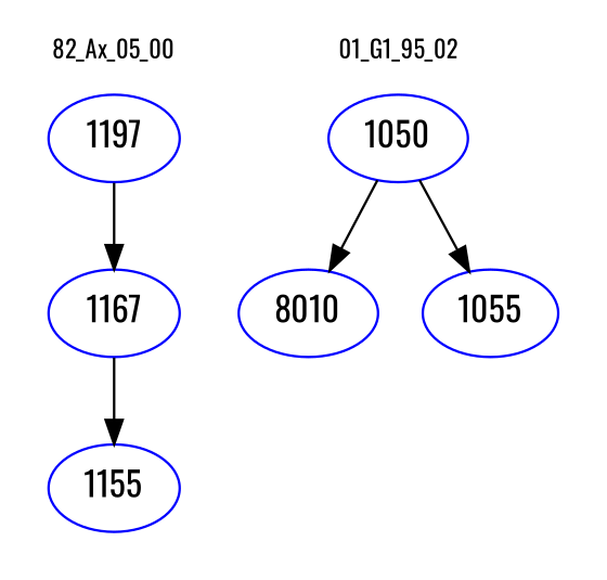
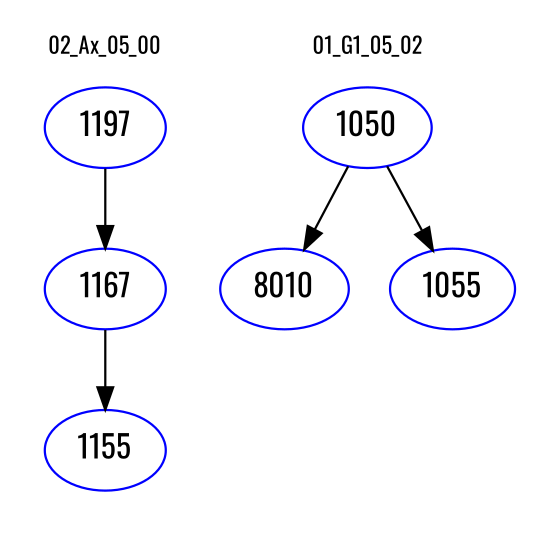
  digraph {
    fontname=Oswald
    node [color=blue fontname=Oswald]
    edge [color=black fontname=Oswald]
    n1 [label=1167]
    n2 [label=1155]
    n3 [label=1197]
    n4 [label=1050]
    n5 [label=8010]
    n6 [label=1055]
    subgraph cluster_1 {
      color=white
      fontsize=10
-     label="82_Ax_05_00"
+     label="02_Ax_05_00"
      n1
      n2
      n3
    }
    subgraph cluster_2 {
      color=white
      fontsize=10
-     label="01_G1_95_02"
+     label="01_G1_05_02"
      n4
      n5
      n6
    }
    n1 -> n2
    n3 -> n1
    n4 -> n5
    n4 -> n6
  }
